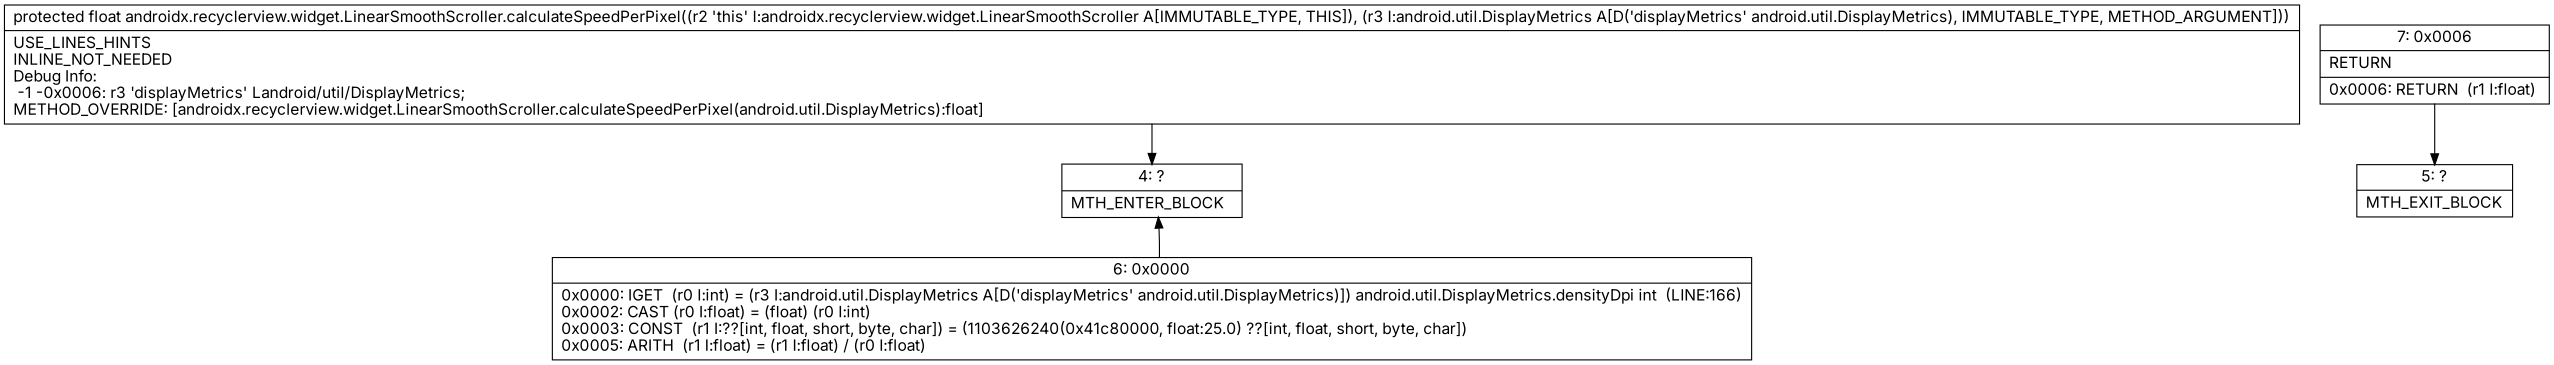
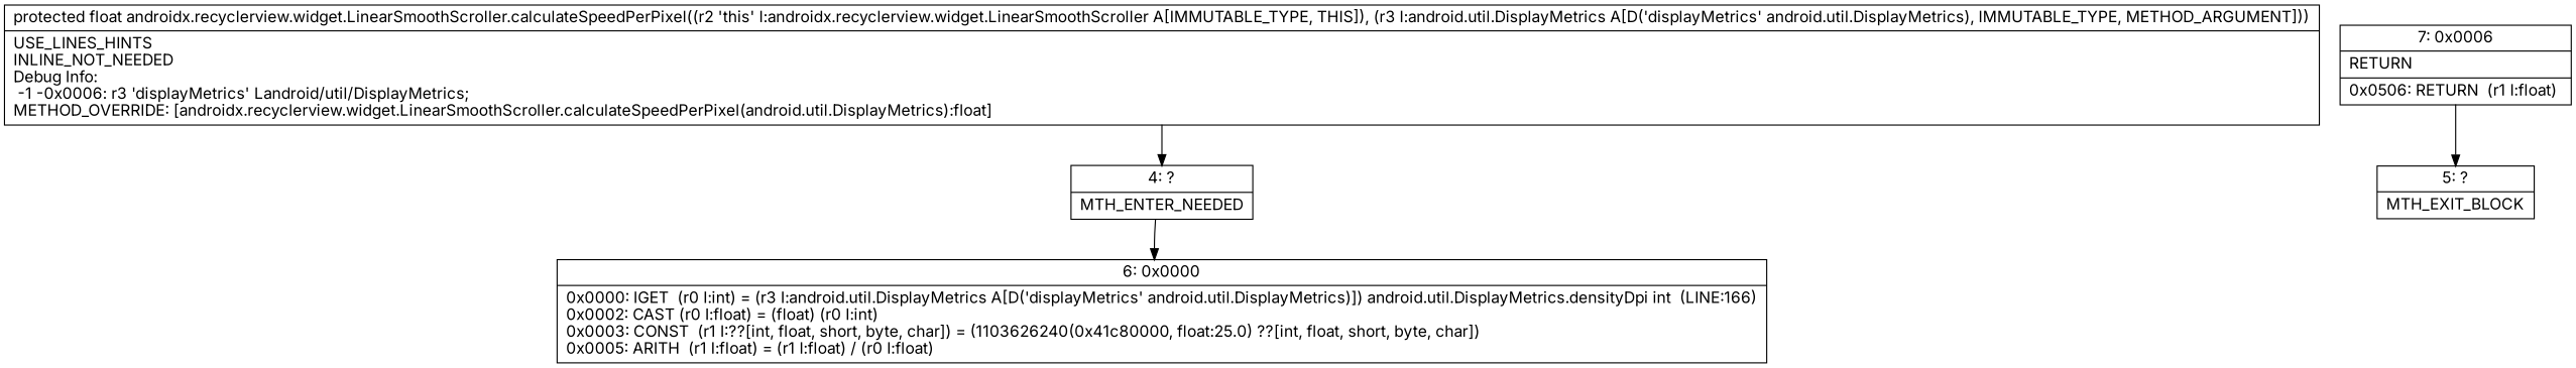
  digraph {
    fontname=Inter
    node [fontname=Inter shape=record]
    edge [fontname=Inter]
-   n1 [label="{4\:\ ?|MTH_ENTER_BLOCK\l}"]
+   n1 [label="{4\:\ ?|MTH_ENTER_NEEDED\l}"]
    n2 [label="{6\:\ 0x0000|0x0000: IGET  (r0 I:int) = (r3 I:android.util.DisplayMetrics A[D('displayMetrics' android.util.DisplayMetrics)]) android.util.DisplayMetrics.densityDpi int  (LINE:166)\l0x0002: CAST (r0 I:float) = (float) (r0 I:int) \l0x0003: CONST  (r1 I:??[int, float, short, byte, char]) = (1103626240(0x41c80000, float:25.0) ??[int, float, short, byte, char]) \l0x0005: ARITH  (r1 I:float) = (r1 I:float) \/ (r0 I:float) \l}"]
-   n3 [label="{7\:\ 0x0006|RETURN\l|0x0006: RETURN  (r1 I:float) \l}"]
+   n3 [label="{7\:\ 0x0006|RETURN\l|0x0506: RETURN  (r1 I:float) \l}"]
    n4 [label="{5\:\ ?|MTH_EXIT_BLOCK\l}"]
    n5 [label="{protected float androidx.recyclerview.widget.LinearSmoothScroller.calculateSpeedPerPixel((r2 'this' I:androidx.recyclerview.widget.LinearSmoothScroller A[IMMUTABLE_TYPE, THIS]), (r3 I:android.util.DisplayMetrics A[D('displayMetrics' android.util.DisplayMetrics), IMMUTABLE_TYPE, METHOD_ARGUMENT]))  | USE_LINES_HINTS\lINLINE_NOT_NEEDED\lDebug Info:\l  \-1 \-0x0006: r3 'displayMetrics' Landroid\/util\/DisplayMetrics;\lMETHOD_OVERRIDE: [androidx.recyclerview.widget.LinearSmoothScroller.calculateSpeedPerPixel(android.util.DisplayMetrics):float]\l}"]
-   n2 -> n1
+   n1 -> n2
    n3 -> n4
    n5 -> n1
  }
